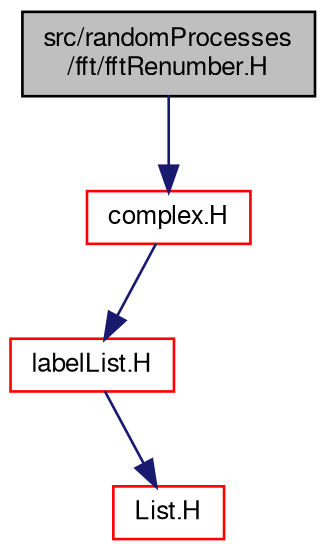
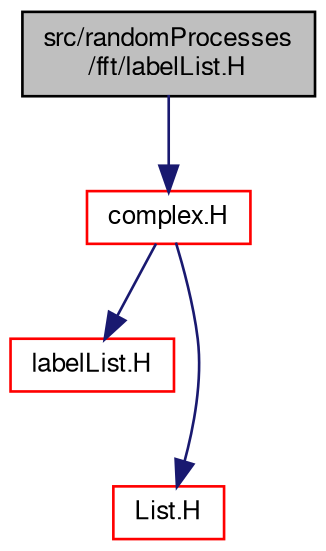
  digraph {
    node [color=red fontname=FreeSans fontsize=10 shape=record]
    edge [color=midnightblue fontname=FreeSans fontsize=10 labelfontname=FreeSans labelfontsize=10 style=solid]
-   n1 [color=black fillcolor=grey75 fontcolor=black height=0.2 label="src/randomProcesses\l/fft/fftRenumber.H" style=filled width=0.4]
+   n1 [color=black fillcolor=grey75 fontcolor=black height=0.2 label="src/randomProcesses\l/fft/labelList.H" style=filled width=0.4]
    n2 [height=0.2 label="complex.H" width=0.4]
    n3 [height=0.2 label="labelList.H" width=0.4]
    n4 [height=0.2 label="List.H" width=0.4]
    n1 -> n2
    n2 -> n3
-   n3 -> n4
+   n2 -> n4
  }
